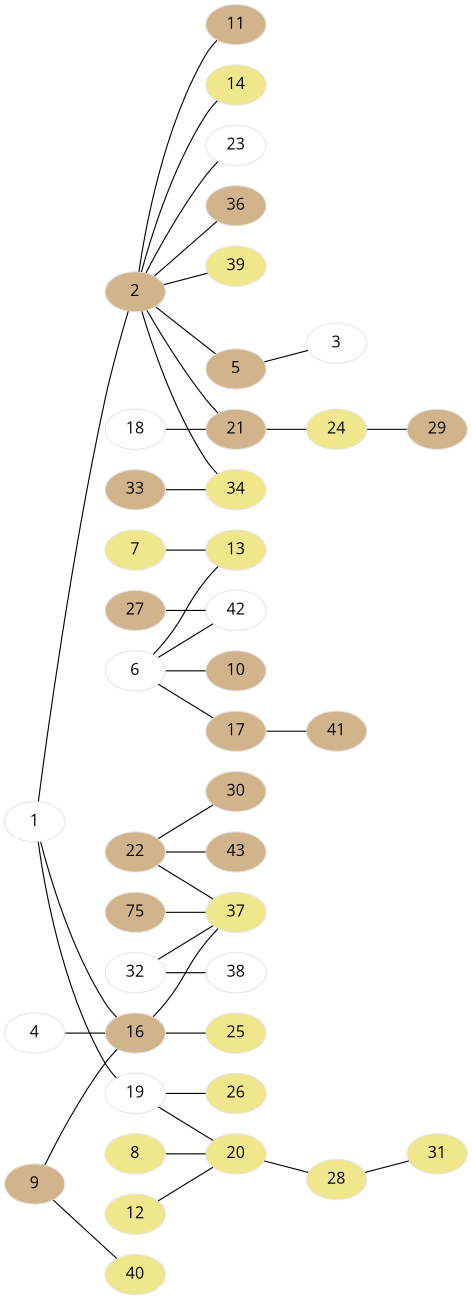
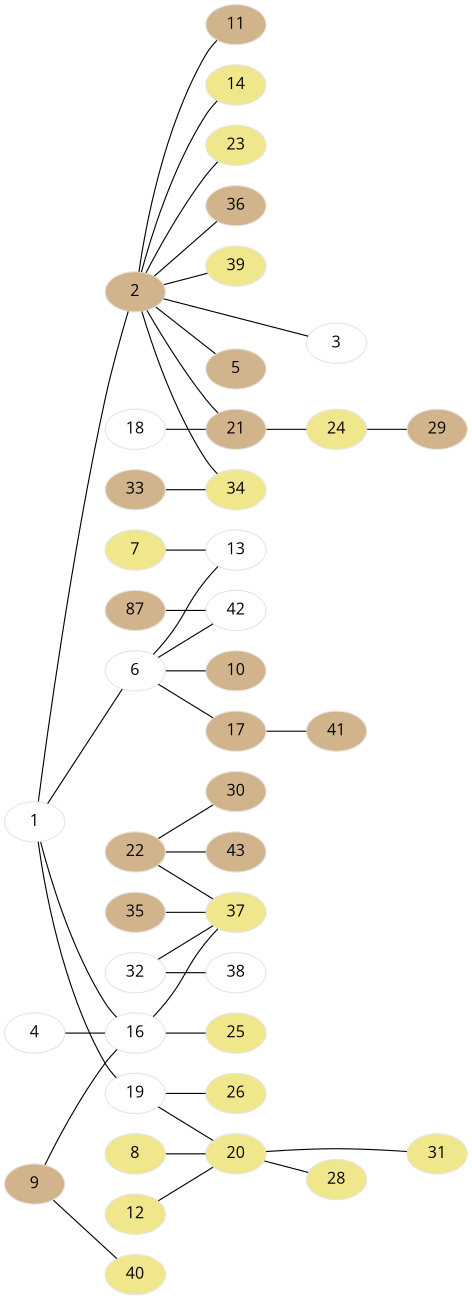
  graph {
    fontname="Open Sans"
    rankdir=LR
    node [color=gray90 fillcolor=tan fontname="Open Sans" style=filled]
    edge [fontname="Open Sans" weight=1.0]
    1 [fillcolor=white]
    2
    6 [fillcolor=white]
-   16
+   16 [fillcolor=white]
    19 [fillcolor=white]
    3 [fillcolor=white]
    5
    11
    14 [fillcolor=khaki]
    21
-   23 [fillcolor=white]
+   23 [fillcolor=khaki]
    34 [fillcolor=khaki]
    36
    39 [fillcolor=khaki]
    10
-   13 [fillcolor=khaki]
+   13 [fillcolor=white]
    17
    42 [fillcolor=white]
    25 [fillcolor=khaki]
    37 [fillcolor=khaki]
    20 [fillcolor=khaki]
    26 [fillcolor=khaki]
    24 [fillcolor=khaki]
    4 [fillcolor=white]
    41
    7 [fillcolor=khaki]
    8 [fillcolor=khaki]
    28 [fillcolor=khaki]
    31 [fillcolor=khaki]
    9
    40 [fillcolor=khaki]
    12 [fillcolor=khaki]
    18 [fillcolor=white]
    29
    22
    30
    43
-   27
+   27 [label=87]
    32 [fillcolor=white]
    38 [fillcolor=white]
    33
-   35 [label=75]
+   35
    1 -- 2
+   1 -- 6
    1 -- 16
    1 -- 19
-   5 -- 3
+   2 -- 3
    2 -- 5
    2 -- 11
    2 -- 14
    2 -- 21
    2 -- 23
    2 -- 34
    2 -- 36
    2 -- 39
    6 -- 10
    6 -- 13
    6 -- 17
    6 -- 42
    16 -- 25
    16 -- 37
    19 -- 20
    19 -- 26
    21 -- 24
    17 -- 41
    20 -- 28
-   28 -- 31
+   20 -- 31
    24 -- 29
    4 -- 16
    7 -- 13
    8 -- 20
    9 -- 16
    9 -- 40
    12 -- 20
    18 -- 21
    22 -- 37
    22 -- 30
    22 -- 43
    27 -- 42
    32 -- 37
    32 -- 38
    33 -- 34
    35 -- 37
  }
